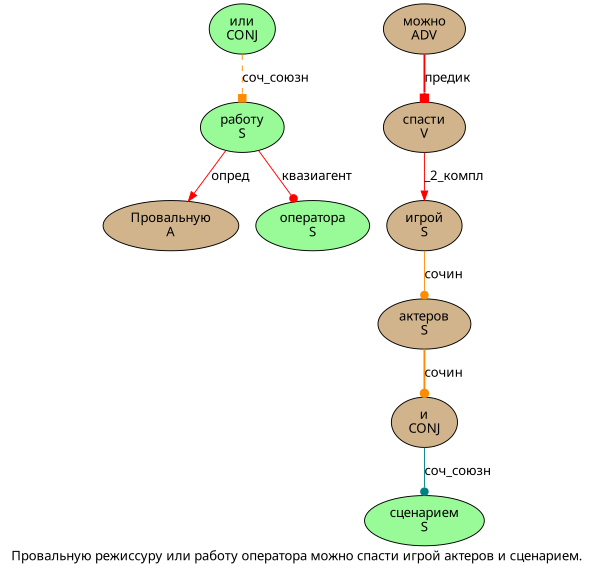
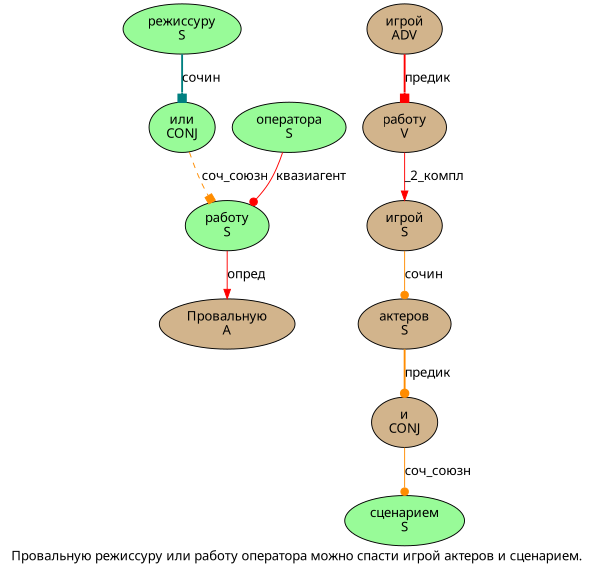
  digraph {
    fontname="Noto Sans"
    label="Провальную режиссуру или работу оператора можно спасти игрой актеров и сценарием."
    node [fillcolor=tan fontname="Noto Sans" penwidth=1 shape=ellipse style=filled]
    edge [arrowhead=dot color=red fontname="Noto Sans" style=solid]
    n1 [label="Провальную\nA"]
+   n2 [fillcolor=palegreen label="режиссуру\nS"]
    n3 [fillcolor=palegreen label="или\nCONJ"]
    n4 [fillcolor=palegreen label="работу\nS"]
    n5 [fillcolor=palegreen label="оператора\nS"]
-   n6 [label="можно\nADV"]
-   n7 [label="спасти\nV"]
+   n6 [label="игрой\nADV"]
+   n7 [label="работу\nV"]
    n8 [label="игрой\nS"]
    n9 [label="актеров\nS"]
    n10 [label="и\nCONJ"]
    n11 [fillcolor=palegreen label="сценарием\nS"]
+   n2 -> n3 [arrowhead=box color=teal label="сочин" style=bold]
    n3 -> n4 [arrowhead=box color=darkorange label="соч_союзн" style=dashed]
    n4 -> n1 [arrowhead=normal label="опред"]
-   n4 -> n5 [label="квазиагент"]
+   n5 -> n4 [label="квазиагент"]
    n6 -> n7 [arrowhead=box label="предик" style=bold]
    n7 -> n8 [arrowhead=normal label="_2_компл"]
    n8 -> n9 [color=darkorange label="сочин"]
-   n9 -> n10 [color=darkorange label="сочин" style=bold]
-   n10 -> n11 [color=teal label="соч_союзн"]
+   n9 -> n10 [color=darkorange label="предик" style=bold]
+   n10 -> n11 [color=darkorange label="соч_союзн"]
  }
